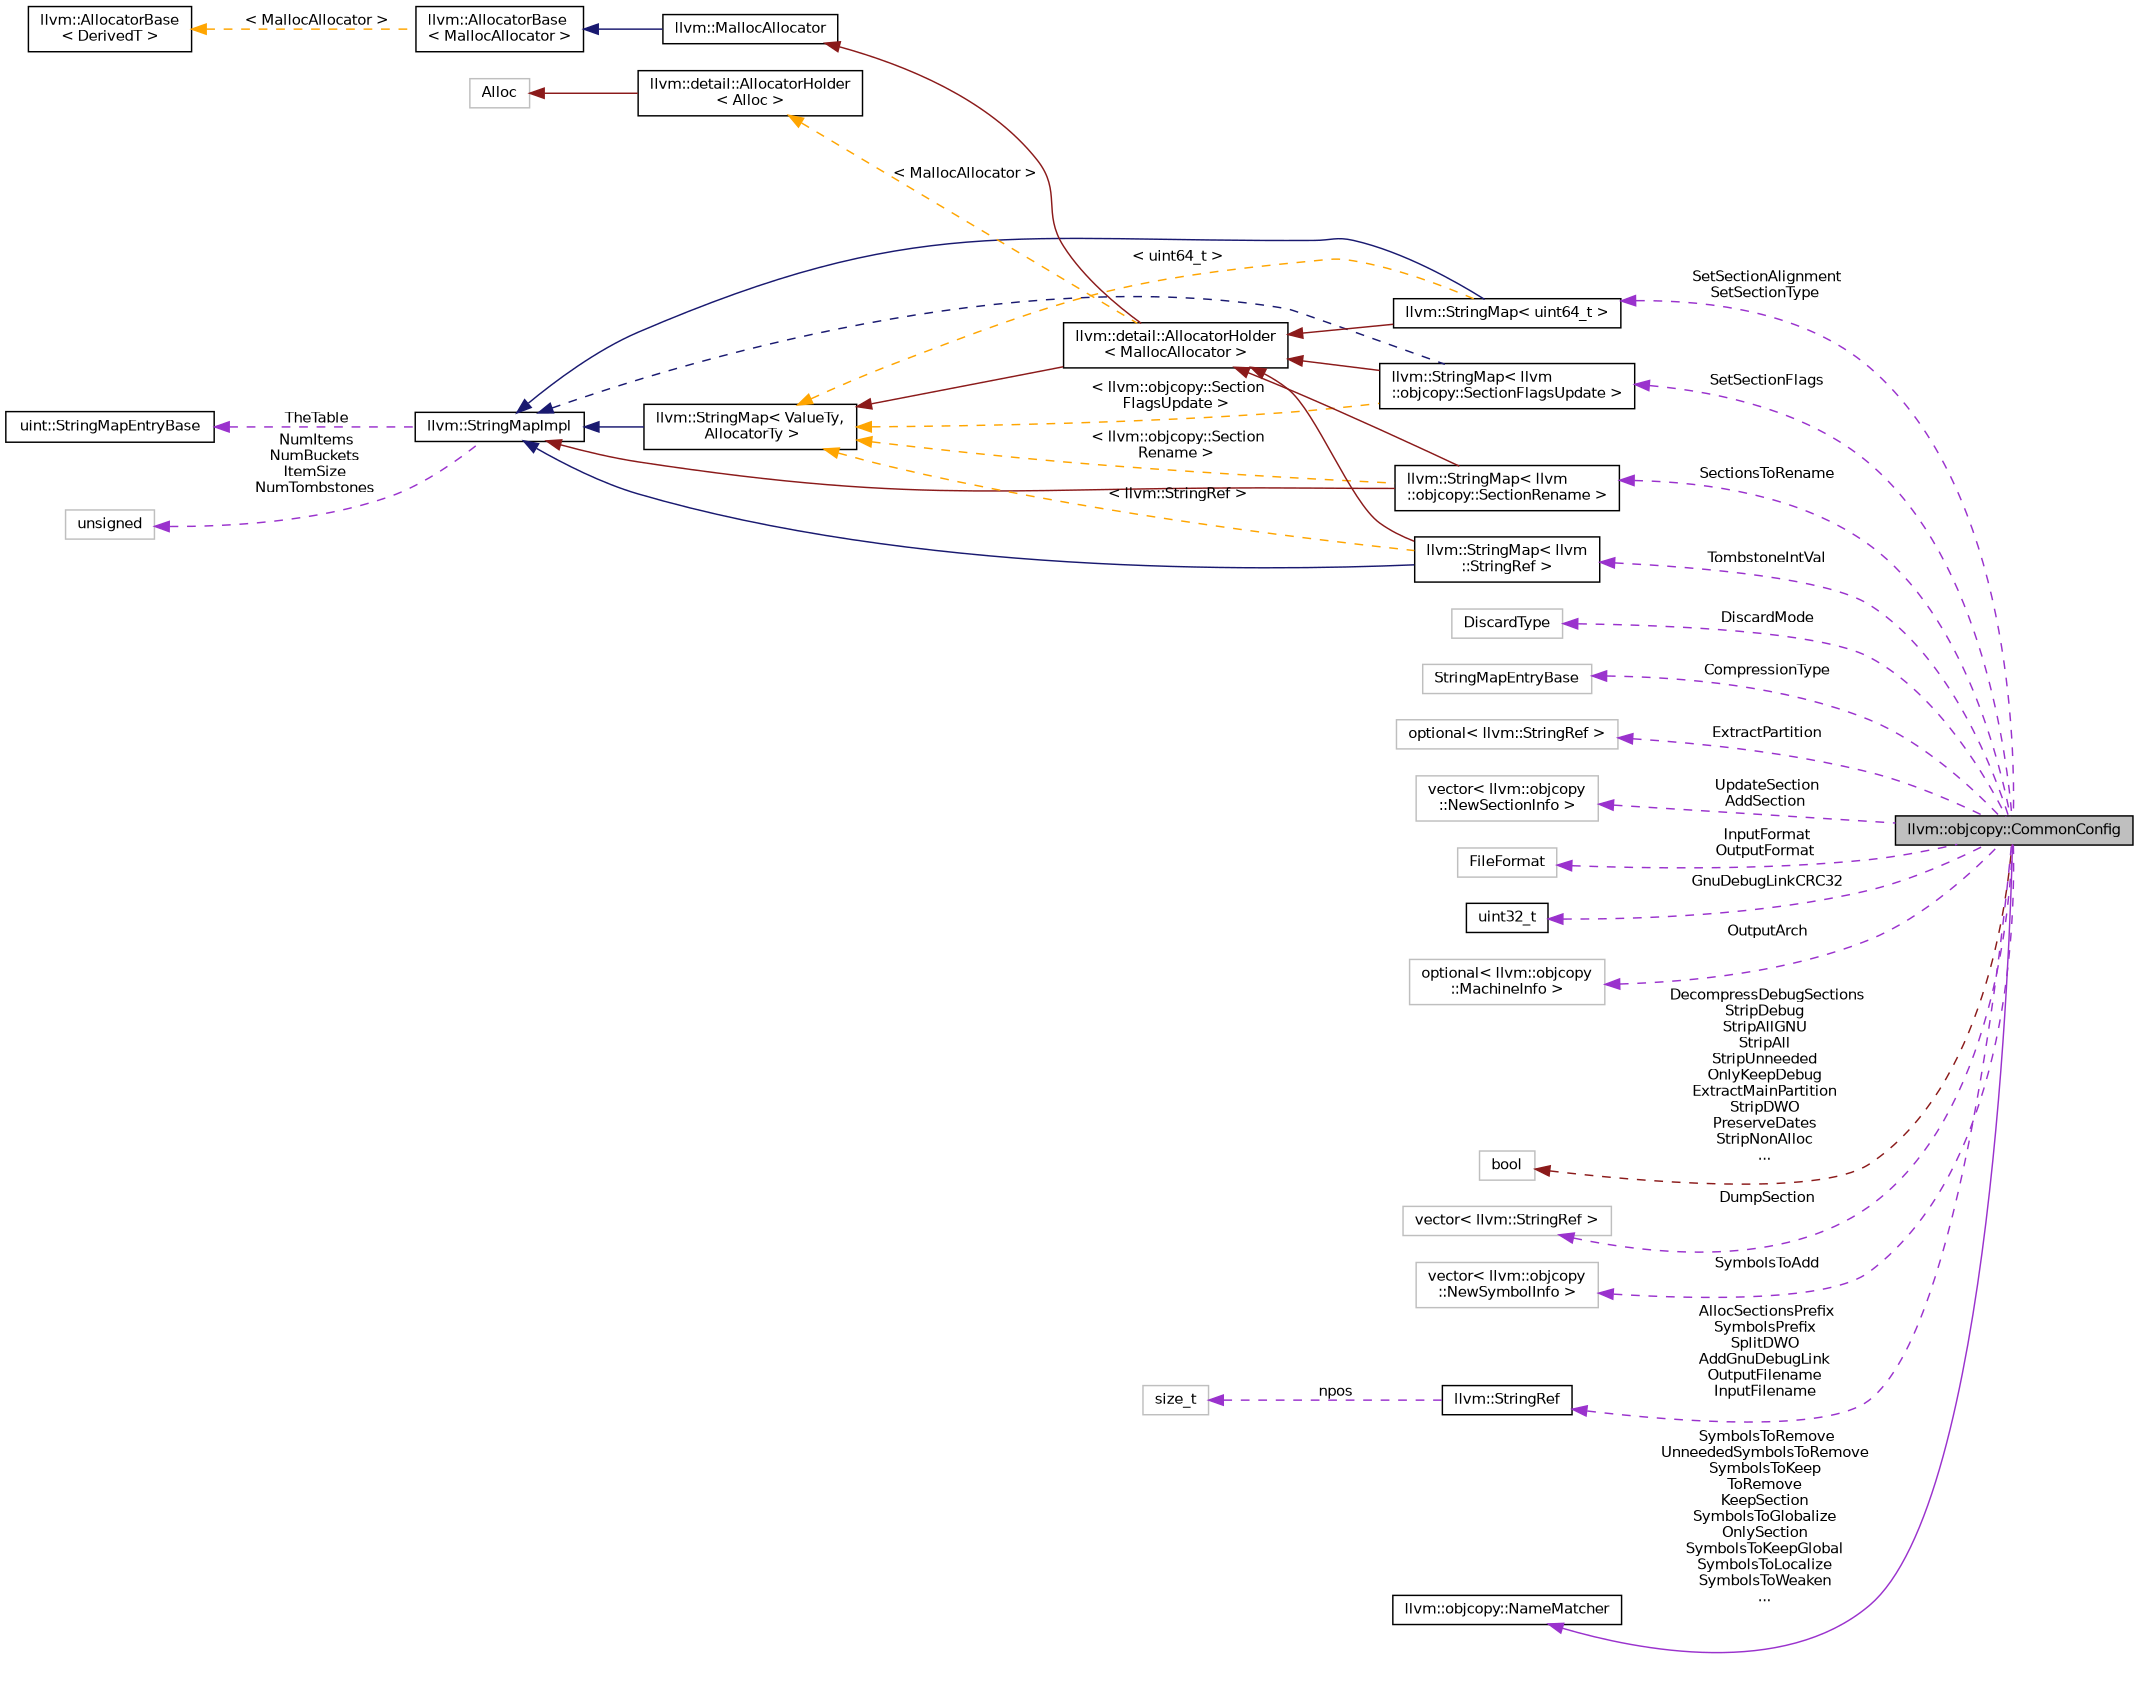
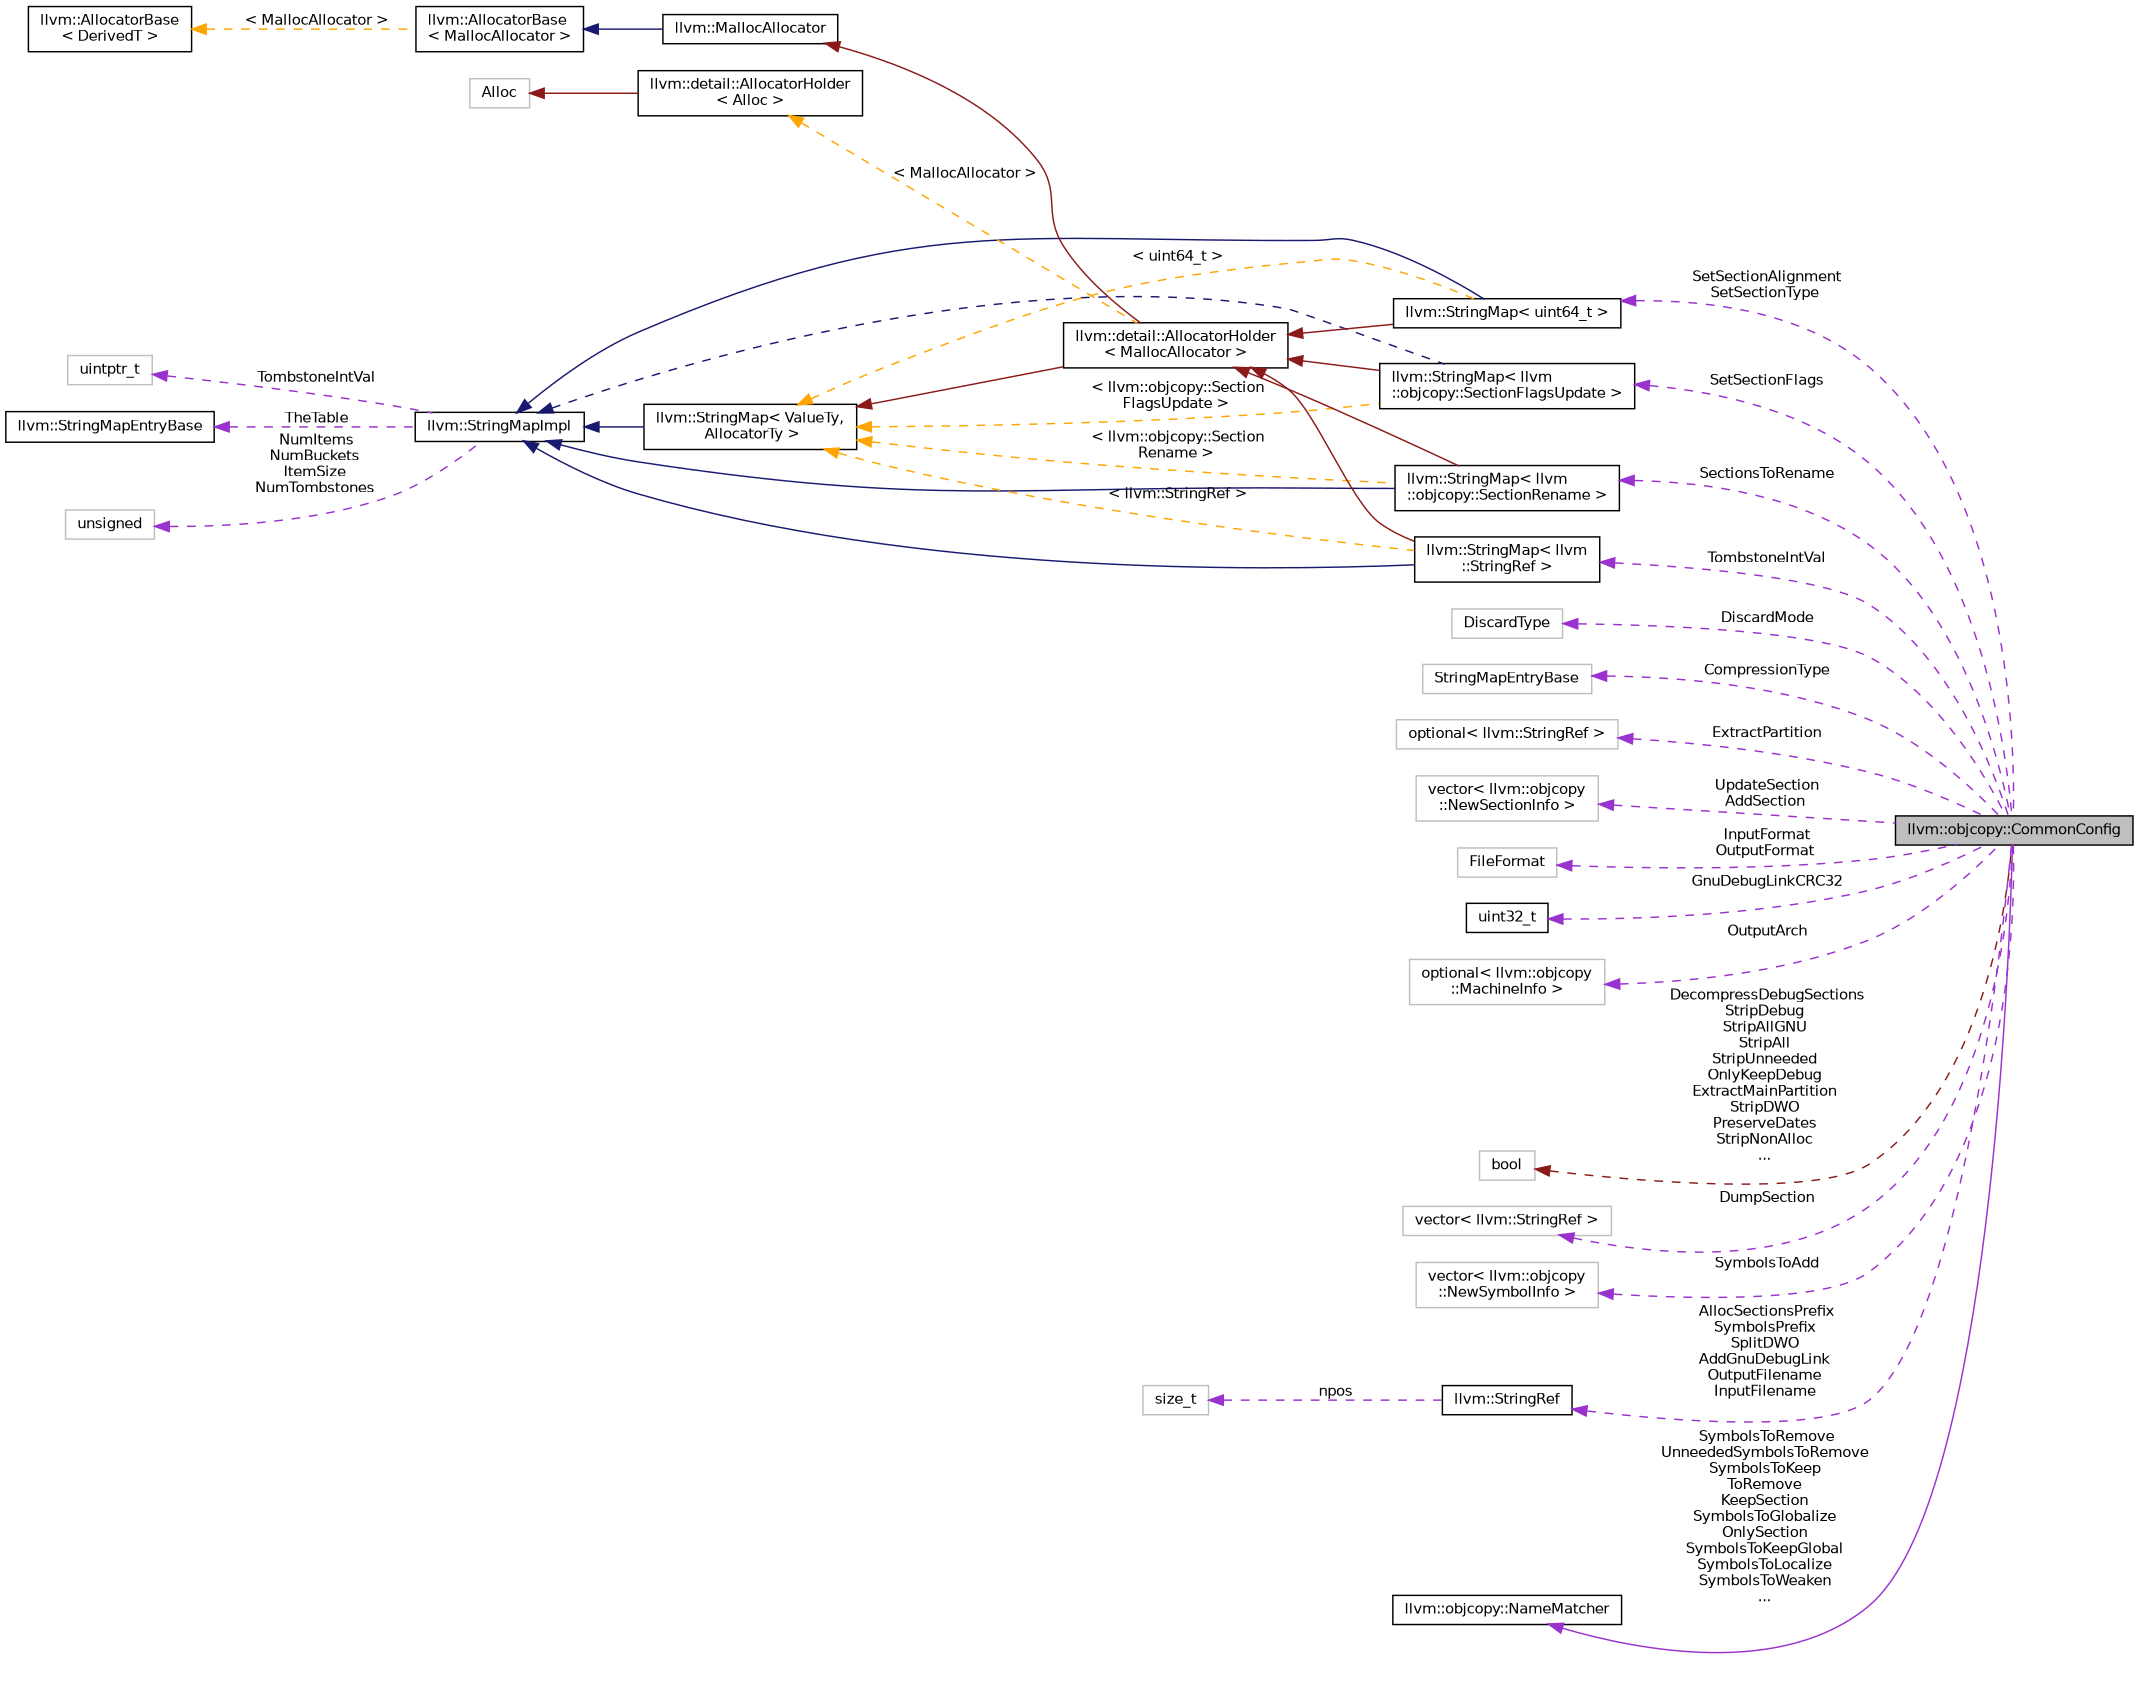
  digraph {
    rankdir=LR
    node [color=black fontname=Helvetica fontsize=10 shape=record]
    edge [color=darkorchid3 dir=back fontname=Helvetica fontsize=10 labelfontname=Helvetica labelfontsize=10 style=dashed]
    n1 [fillcolor=grey75 fontcolor=black height=0.2 label="llvm::objcopy::CommonConfig" style=filled width=0.4]
    n2 [height=0.2 label="llvm::StringMap\< llvm\l::StringRef \>" width=0.4]
    n3 [height=0.2 label="llvm::StringMapImpl" width=0.4]
    n4 [height=0.2 label="llvm::StringMap\< ValueTy,\l AllocatorTy \>" width=0.4]
    n5 [height=0.2 label="llvm::StringMap\< uint64_t \>" width=0.4]
    n6 [height=0.2 label="llvm::StringMap\< llvm\l::objcopy::SectionRename \>" width=0.4]
    n7 [height=0.2 label="llvm::StringMap\< llvm\l::objcopy::SectionFlagsUpdate \>" width=0.4]
    n8 [height=0.2 label="llvm::detail::AllocatorHolder\l\< MallocAllocator \>" width=0.4]
-   n9 [height=0.2 label="uint::StringMapEntryBase" width=0.4]
+   n9 [height=0.2 label="llvm::StringMapEntryBase" width=0.4]
    n10 [color=grey75 height=0.2 label=unsigned width=0.4]
+   n11 [color=grey75 height=0.2 label=uintptr_t width=0.4]
    n12 [height=0.2 label="llvm::MallocAllocator" width=0.4]
    n13 [height=0.2 label="llvm::AllocatorBase\l\< MallocAllocator \>" width=0.4]
    n14 [height=0.2 label="llvm::AllocatorBase\l\< DerivedT \>" width=0.4]
    n15 [height=0.2 label="llvm::detail::AllocatorHolder\l\< Alloc \>" width=0.4]
    n16 [color=grey75 height=0.2 label=Alloc width=0.4]
    n17 [color=grey75 height=0.2 label=DiscardType width=0.4]
    n18 [color=grey75 height=0.2 label=StringMapEntryBase width=0.4]
    n19 [color=grey75 height=0.2 label="optional\< llvm::StringRef \>" width=0.4]
    n20 [color=grey75 height=0.2 label="vector\< llvm::objcopy\l::NewSectionInfo \>" width=0.4]
    n21 [color=grey75 height=0.2 label=FileFormat width=0.4]
    n22 [height=0.2 label=uint32_t width=0.4]
    n23 [color=grey75 height=0.2 label="optional\< llvm::objcopy\l::MachineInfo \>" width=0.4]
    n24 [color=grey75 height=0.2 label=bool width=0.4]
    n25 [color=grey75 height=0.2 label="vector\< llvm::StringRef \>" width=0.4]
    n26 [color=grey75 height=0.2 label="vector\< llvm::objcopy\l::NewSymbolInfo \>" width=0.4]
    n27 [height=0.2 label="llvm::StringRef" width=0.4]
    n28 [color=grey75 height=0.2 label=size_t width=0.4]
    n29 [height=0.2 label="llvm::objcopy::NameMatcher" width=0.4]
    n2 -> n1 [label=" TombstoneIntVal"]
    n3 -> n2 [color=midnightblue style=solid]
    n3 -> n4 [color=midnightblue style=solid]
    n3 -> n5 [color=midnightblue style=solid]
-   n3 -> n6 [color=firebrick4 style=solid]
+   n3 -> n6 [color=midnightblue style=solid]
    n3 -> n7 [color=midnightblue]
    n4 -> n2 [color=orange label=" \< llvm::StringRef \>"]
    n4 -> n5 [color=orange label=" \< uint64_t \>"]
    n4 -> n6 [color=orange label=" \< llvm::objcopy::Section\lRename \>"]
    n4 -> n7 [color=orange label=" \< llvm::objcopy::Section\lFlagsUpdate \>"]
    n4 -> n8 [color=firebrick4 style=solid]
    n5 -> n1 [label=" SetSectionAlignment\nSetSectionType"]
    n6 -> n1 [label=" SectionsToRename"]
    n7 -> n1 [label=" SetSectionFlags"]
    n8 -> n2 [color=firebrick4 style=solid]
    n8 -> n5 [color=firebrick4 style=solid]
    n8 -> n6 [color=firebrick4 style=solid]
    n8 -> n7 [color=firebrick4 style=solid]
    n9 -> n3 [label=" TheTable"]
    n10 -> n3 [label=" NumItems\nNumBuckets\nItemSize\nNumTombstones"]
+   n11 -> n3 [label=" TombstoneIntVal"]
    n12 -> n8 [color=firebrick4 style=solid]
    n13 -> n12 [color=midnightblue style=solid]
    n14 -> n13 [color=orange label=" \< MallocAllocator \>"]
    n15 -> n8 [color=orange label=" \< MallocAllocator \>"]
    n16 -> n15 [color=firebrick4 style=solid]
    n17 -> n1 [label=" DiscardMode"]
    n18 -> n1 [label=" CompressionType"]
    n19 -> n1 [label=" ExtractPartition"]
    n20 -> n1 [label=" UpdateSection\nAddSection"]
    n21 -> n1 [label=" InputFormat\nOutputFormat"]
    n22 -> n1 [label=" GnuDebugLinkCRC32"]
    n23 -> n1 [label=" OutputArch"]
    n24 -> n1 [color=firebrick4 label=" DecompressDebugSections\nStripDebug\nStripAllGNU\nStripAll\nStripUnneeded\nOnlyKeepDebug\nExtractMainPartition\nStripDWO\nPreserveDates\nStripNonAlloc\n..."]
    n25 -> n1 [label=" DumpSection"]
    n26 -> n1 [label=" SymbolsToAdd"]
    n27 -> n1 [label=" AllocSectionsPrefix\nSymbolsPrefix\nSplitDWO\nAddGnuDebugLink\nOutputFilename\nInputFilename"]
    n28 -> n27 [label=" npos"]
    n29 -> n1 [label=" SymbolsToRemove\nUnneededSymbolsToRemove\nSymbolsToKeep\nToRemove\nKeepSection\nSymbolsToGlobalize\nOnlySection\nSymbolsToKeepGlobal\nSymbolsToLocalize\nSymbolsToWeaken\n..." style=solid]
  }
